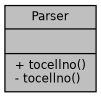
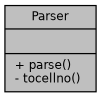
  digraph {
-   n1 [color=black fillcolor=grey75 fontcolor=black fontname=Helvetica fontsize=10 height=0.2 label="{Parser\n||+ tocellno()\l- tocellno()\l}" shape=record style=filled width=0.4]
+   n1 [color=black fillcolor=grey75 fontcolor=black fontname=Helvetica fontsize=10 height=0.2 label="{Parser\n||+ parse()\l- tocellno()\l}" shape=record style=filled width=0.4]
  }
